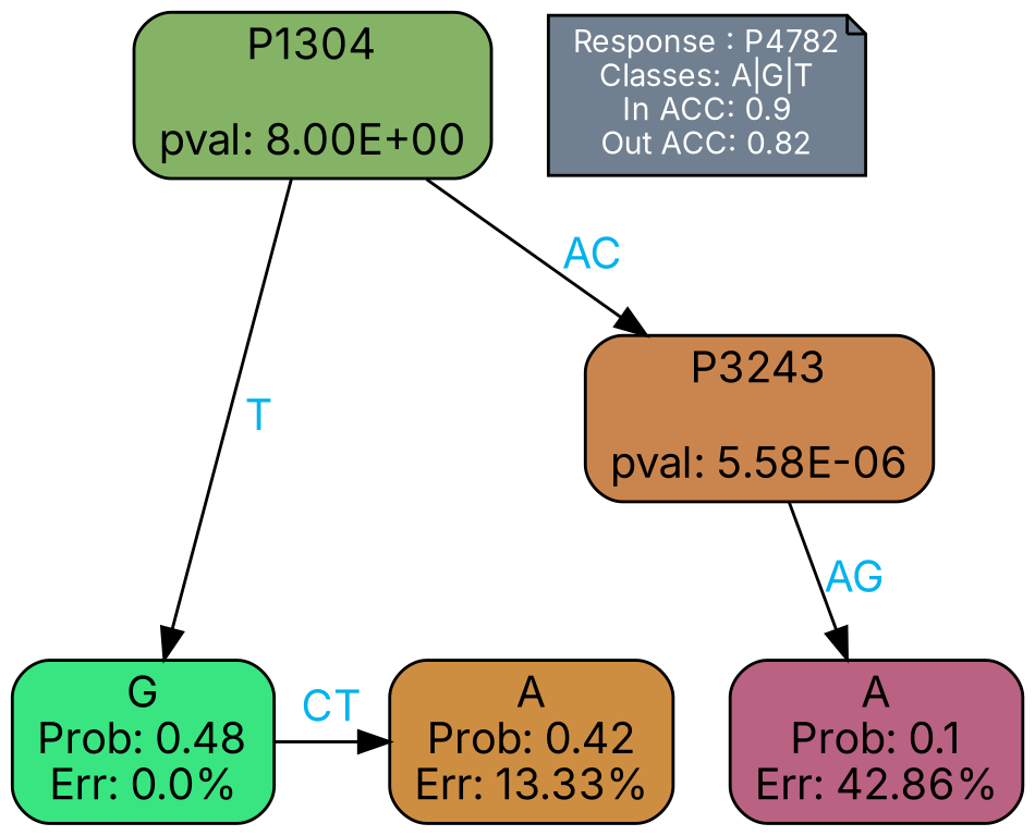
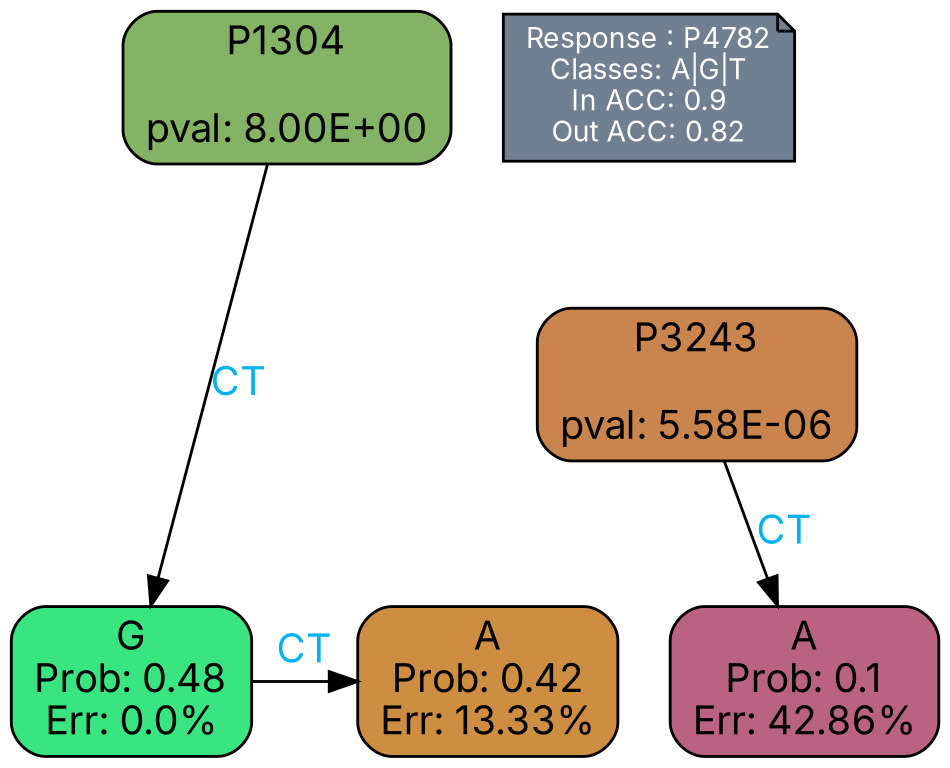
  digraph {
    fontname=Inter
    ranksep=equally
    splines=polylines
    node [color=black fontname=Inter shape=box style="filled, rounded"]
    edge [fontcolor=deepskyblue2 fontname=Inter]
    n1 [fillcolor="#ba6282" label="A\nProb: 0.1\nErr: 42.86%"]
    n2 [fillcolor="#ce8e42" label="A\nProb: 0.42\nErr: 13.33%"]
    n3 [fillcolor="#39e581" label="G\nProb: 0.48\nErr: 0.0%"]
    n4 [align=left fillcolor=slategray fontcolor=white fontsize=10 label="Response : P4782\nClasses: A|G|T\nIn ACC: 0.9\nOut ACC: 0.82\n" shape=note style=filled]
    n5 [fillcolor="#84b366" label="P1304\n\npval: 8.00E+00"]
    n6 [fillcolor="#ca854e" label="P3243\n\npval: 5.58E-06"]
    subgraph sub_1 {
      rank=same
      n1
      n2
      n3
    }
    subgraph sub_2 {
      rank=same
      n4
      n5
    }
    n3 -> n2 [label=CT]
-   n5 -> n3 [label=T]
-   n5 -> n6 [label=AC]
-   n6 -> n1 [label=AG]
+   n5 -> n3 [label=CT]
+   n6 -> n1 [label=CT]
  }
